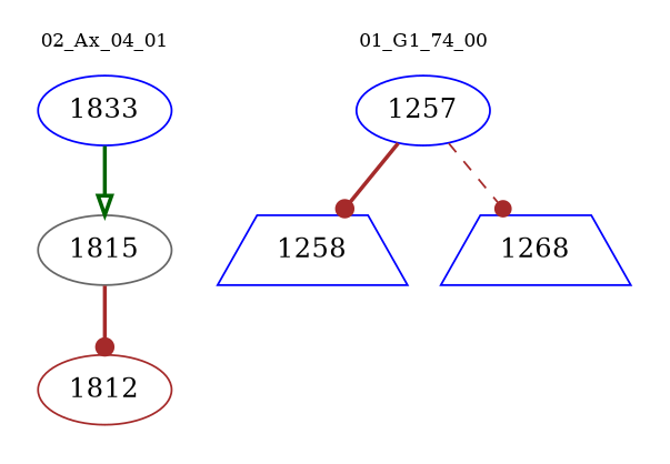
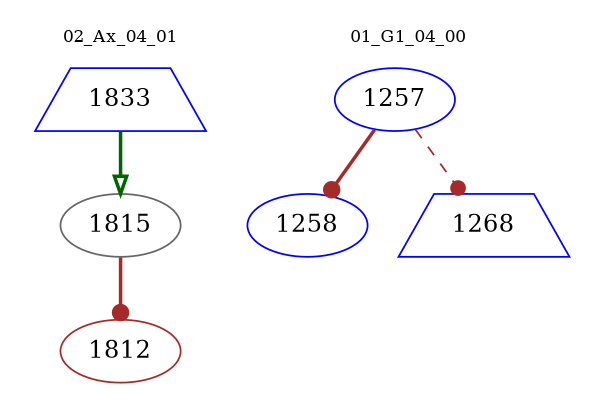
  digraph {
    node [color=blue shape=ellipse]
    edge [arrowhead=dot color=brown style=bold]
    n1 [color=gray40 label=1815]
    n2 [color=brown label=1812]
-   n3 [label=1833]
+   n3 [label=1833 shape=trapezium]
    n4 [label=1257]
-   n5 [label=1258 shape=trapezium]
+   n5 [label=1258]
    n6 [label=1268 shape=trapezium]
    subgraph cluster_1 {
      color=white
      fontsize=10
      label="02_Ax_04_01"
      n1
      n2
      n3
    }
    subgraph cluster_2 {
      color=white
      fontsize=10
-     label="01_G1_74_00"
+     label="01_G1_04_00"
      n4
      n5
      n6
    }
    n1 -> n2
    n3 -> n1 [arrowhead=onormal color=darkgreen]
    n4 -> n5
    n4 -> n6 [style=dashed]
  }
